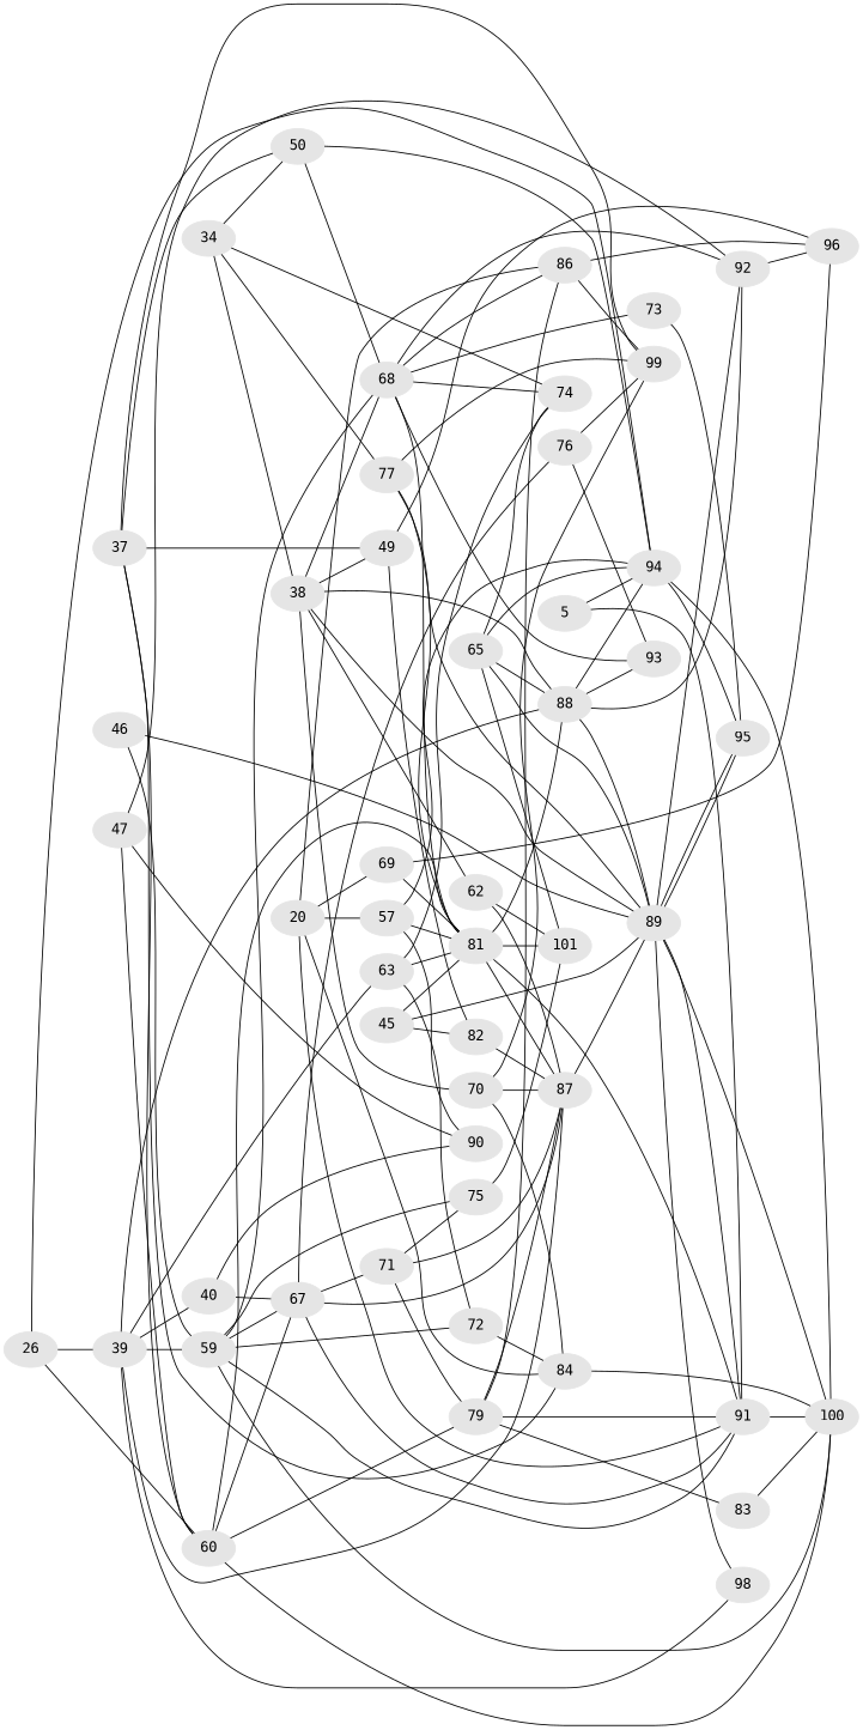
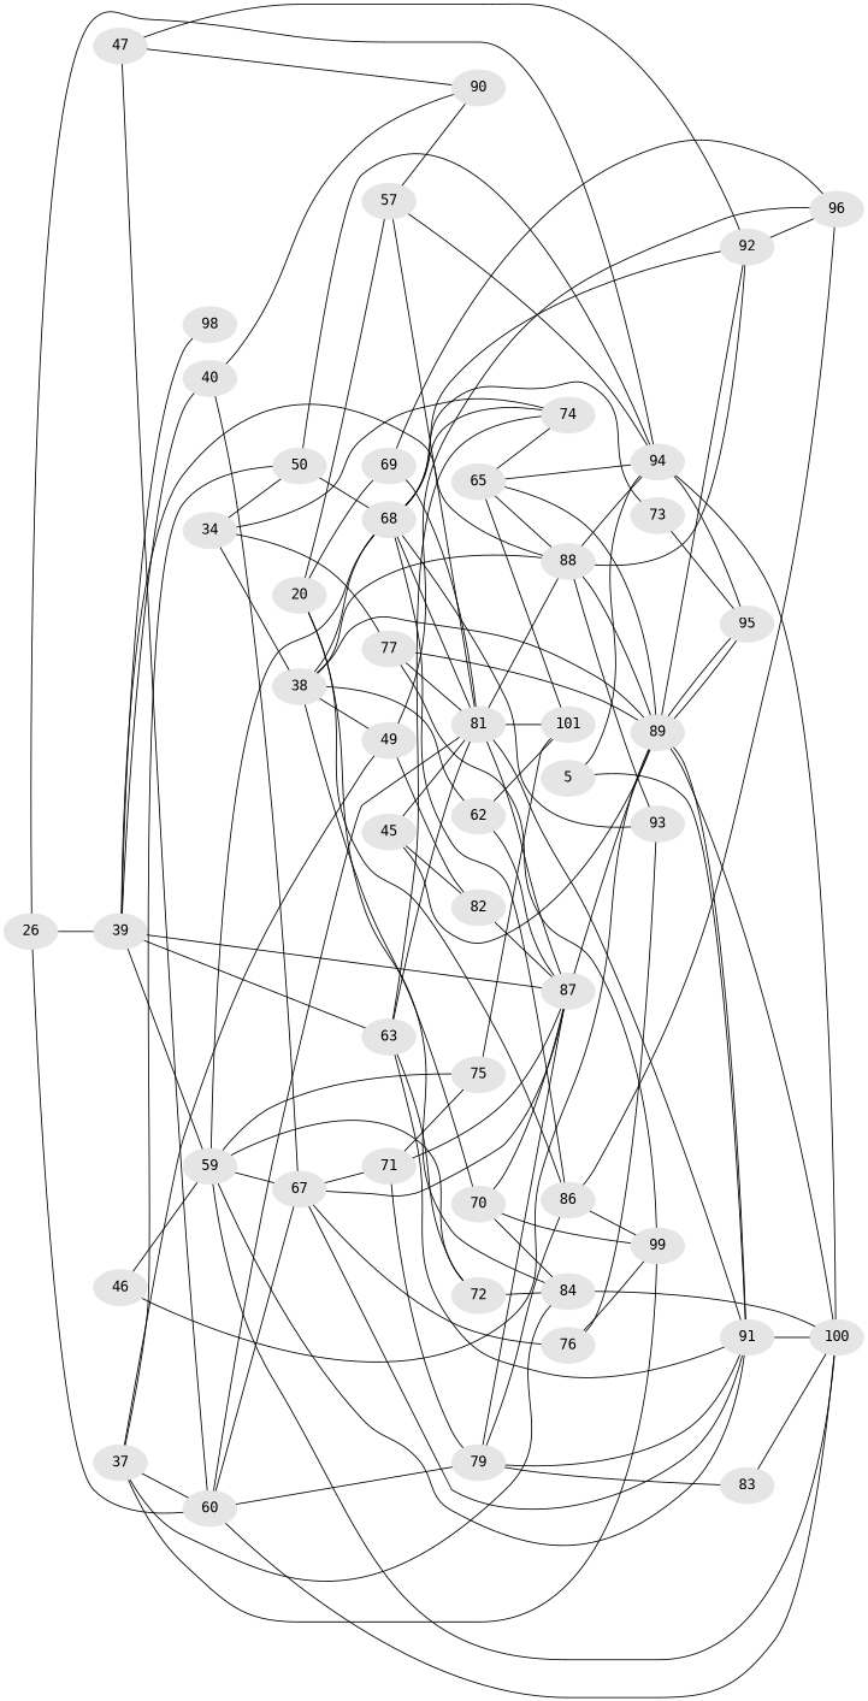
  graph {
    fontname="DejaVu Sans Mono"
    rankdir=LR
    node [color=gray90 fontname="DejaVu Sans Mono" style=filled]
    edge [fontname="DejaVu Sans Mono"]
    91 [super="+44+85"]
    100 [super="+97"]
    5
    94 [super="+35+6"]
    95
    20
    n7 [label=57]
    69
    84 [super="+14"]
    86 [super="+33"]
    90
    81 [super="+66+28"]
    96
    99 [super="+19"]
    39 [super="+18"]
    88 [super="+11+13"]
    40 [super="+7"]
    59 [super="+8+29"]
    63
    87 [super="+55+56+64"]
    98
    26
    60 [super="+24"]
    67 [super="+43"]
    79 [super="+10+42"]
    38 [super="+22"]
    49 [super="+23"]
    62
    68 [super="+12+61"]
    70 [super="+30"]
    89 [super="+80+15+36+57+78"]
    34
    50
    74
    77
    82
    37
    101
    92 [super="+4"]
    73
    93
    72
    75
    76 [super="+48"]
    71 [super="+25"]
    45
    46
    47 [super="+31"]
    83
    65 [super="+53"]
    91 -- 100
    5 -- 91
    5 -- 94
    94 -- 100 [weight=2]
    94 -- 95
-   20 -- 91
+   63 -- 91
    20 -- n7
    20 -- 69
    20 -- 84
    20 -- 86
    n7 -- 94 [weight=2]
    n7 -- 90
    n7 -- 81
    69 -- 81
    69 -- 96
    84 -- 100 [weight=2]
    86 -- 96
    86 -- 99
    81 -- 91
    81 -- 88 [weight=2]
    81 -- 87
    81 -- 101
    39 -- 88
    39 -- 40 [weight=2]
    39 -- 59 [weight=2]
    39 -- 63
    39 -- 87 [weight=2]
    39 -- 98
    88 -- 94
    88 -- 89
    88 -- 92 [weight=2]
    88 -- 93
    40 -- 90
    40 -- 67
    59 -- 91
    59 -- 100 [weight=2]
    59 -- 67
    59 -- 68
    59 -- 72
    59 -- 75
    63 -- 81
    63 -- 74
    63 -- 72
    87 -- 89 [weight=3]
    26 -- 94
    26 -- 39
    26 -- 60
    60 -- 100 [weight=2]
    60 -- 81
    60 -- 67
    60 -- 79 [weight=2]
    67 -- 91
    67 -- 87 [weight=2]
    67 -- 76
    67 -- 71 [weight=3]
    79 -- 91
    79 -- 86
    79 -- 87
    79 -- 83
    38 -- 88 [weight=2]
    38 -- 49 [weight=2]
    38 -- 62
    38 -- 68
    38 -- 70
    38 -- 89
    49 -- 96
    49 -- 82
    62 -- 87
    62 -- 101
    68 -- 86
    68 -- 81 [weight=2]
    68 -- 74
    68 -- 92 [weight=2]
    68 -- 73
    68 -- 93
    70 -- 84
    70 -- 99
    70 -- 87 [weight=2]
    89 -- 91 [weight=3]
    89 -- 100
    89 -- 95
    89 -- 95
-   89 -- 98
    89 -- 92
    34 -- 38
    34 -- 50
    34 -- 74
    34 -- 77
    50 -- 94
    50 -- 68
    77 -- 81
    77 -- 99
    77 -- 89
    82 -- 87
    37 -- 84 [weight=2]
    37 -- 99
    37 -- 60
    37 -- 49 [weight=2]
    37 -- 50
    92 -- 96
    73 -- 95
    72 -- 84
    75 -- 101
    76 -- 99
    76 -- 93
    71 -- 87
    71 -- 79
    71 -- 75
    45 -- 81
    45 -- 89
    45 -- 82
    46 -- 59
    46 -- 89
    47 -- 90
    47 -- 60
    47 -- 92 [weight=2]
    83 -- 100
    65 -- 94
    65 -- 88
    65 -- 89 [weight=2]
    65 -- 74
    65 -- 101
  }
